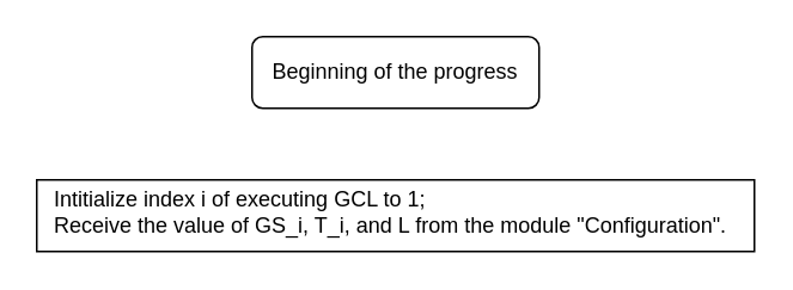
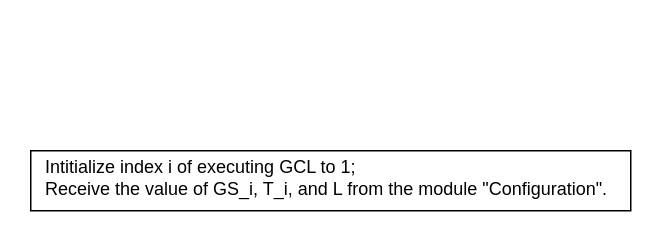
  <mxCell id="0" />
  <mxCell id="1" parent="0" />
  <mxCell id="2" value="Intitialize index i of executing GCL to 1;&lt;br&gt;Receive the value of GS_i, T_i, and L from the module &quot;Configuration&quot;.&amp;nbsp;" style="rounded=0;whiteSpace=wrap;html=1;align=left;spacingLeft=8;verticalAlign=middle;spacingBottom=4;" vertex="1" parent="1"><mxGeometry x="20" y="100" width="400" height="40" as="geometry" /></mxCell>
- <mxCell id="3" value="Beginning of the progress" style="rounded=1;whiteSpace=wrap;html=1;" vertex="1" parent="1"><mxGeometry x="140" y="20" width="160" height="40" as="geometry" /></mxCell>
